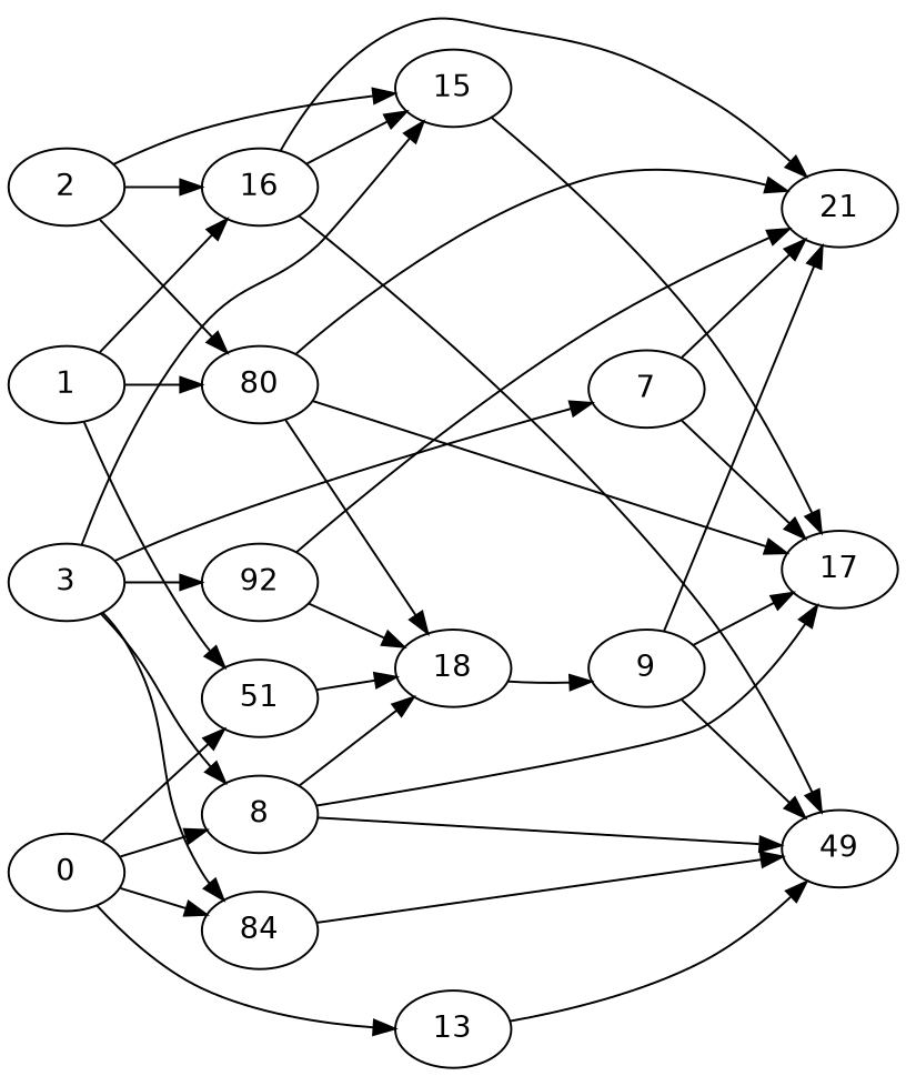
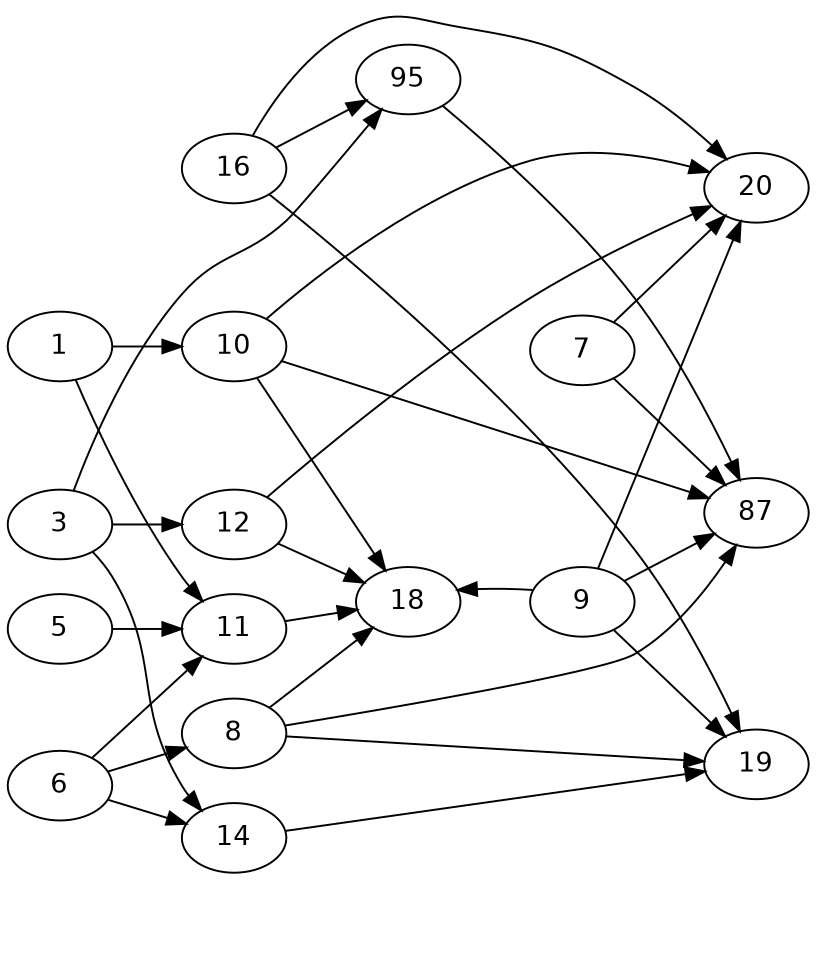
  digraph {
    fontname="DejaVu Sans"
    rankdir=LR
    node [alpha=0.10 fontname="DejaVu Sans"]
    edge [fontname="DejaVu Sans"]
    1 [expect_size=14127104]
-   10 [alpha=0.20 expect_size=23895040 label=80]
-   11 [alpha=0.02 expect_size=40489984 label=51]
+   10 [alpha=0.20 expect_size=23895040]
+   11 [alpha=0.02 expect_size=40489984]
    16 [alpha=0.06 expect_size=40530944]
-   17 [alpha=0.18 expect_size=37902336]
-   20 [alpha=0.06 expect_size=20930560 label=21]
+   17 [alpha=0.18 expect_size=37902336 label=87]
+   20 [alpha=0.06 expect_size=20930560]
    18 [alpha=0.13 expect_size=35490816]
-   19 [alpha=0.07 expect_size=9611264 label=49]
-   15 [expect_size=16624640]
-   2 [alpha=0.16 expect_size=46907392]
+   19 [alpha=0.07 expect_size=9611264]
+   15 [expect_size=16624640 label=95]
    3 [alpha=0.17 expect_size=49705984]
    7 [alpha=0.19 expect_size=26355712]
    8 [alpha=0.09 expect_size=47863808]
-   12 [alpha=0.12 expect_size=16452608 label=92]
-   14 [alpha=0.01 expect_size=47858688 label=84]
+   12 [alpha=0.12 expect_size=16452608]
+   14 [alpha=0.01 expect_size=47858688]
    9 [alpha=0.05 expect_size=17747968]
-   13 [alpha=0.19 expect_size=7427072]
-   6 [alpha=0.19 expect_size=49681408 label=0]
+   5 [expect_size=36338688]
+   6 [alpha=0.19 expect_size=49681408]
    1 -> 10
    1 -> 11
-   1 -> 16
    10 -> 17
    10 -> 20
    10 -> 18
    11 -> 18
    16 -> 20
    16 -> 19
    16 -> 15
    15 -> 17
-   2 -> 10
-   2 -> 16
-   2 -> 15
    3 -> 15
-   3 -> 7
-   3 -> 8
    3 -> 12
    3 -> 14
    7 -> 17
    7 -> 20
    8 -> 17
    8 -> 18
    8 -> 19
    12 -> 20
    12 -> 18
    14 -> 19
    9 -> 17
    9 -> 20
-   18 -> 9
+   9 -> 18
    9 -> 19
-   13 -> 19
+   5 -> 11
    6 -> 11
    6 -> 8
    6 -> 14
-   6 -> 13
  }
